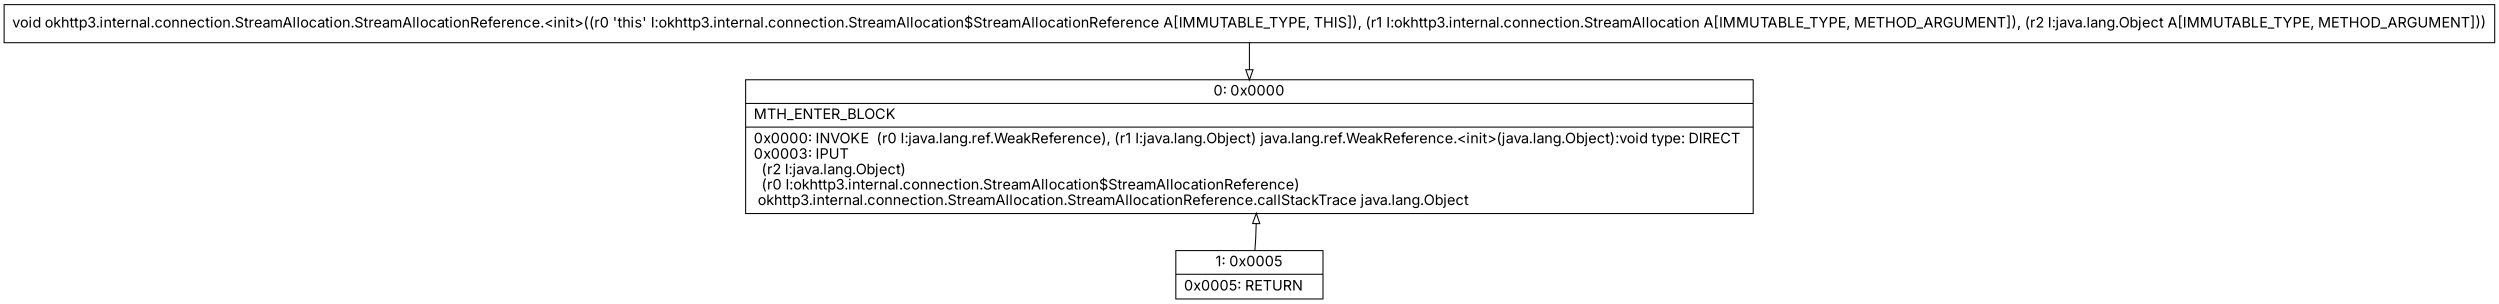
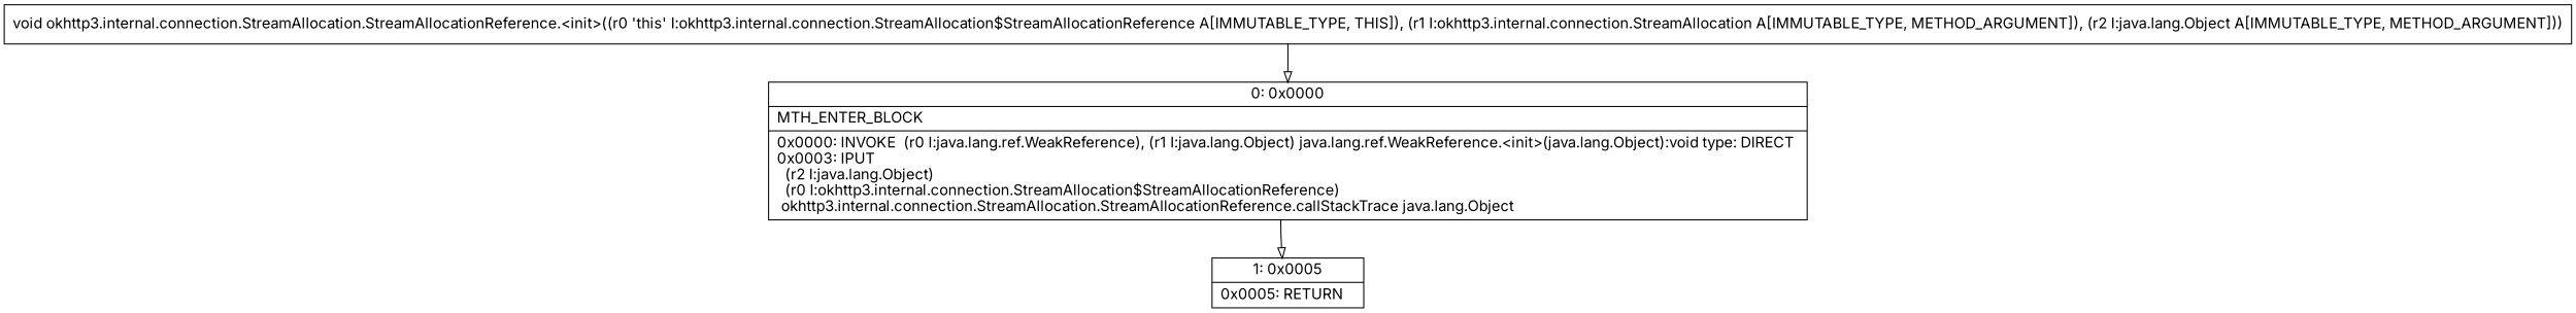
  digraph {
    fontname=Inter
    node [shape=record fontname=Inter]
    edge [arrowhead=onormal fontname=Inter]
    n1 [label="{0\:\ 0x0000|MTH_ENTER_BLOCK\l|0x0000: INVOKE  (r0 I:java.lang.ref.WeakReference), (r1 I:java.lang.Object) java.lang.ref.WeakReference.\<init\>(java.lang.Object):void type: DIRECT \l0x0003: IPUT  \l  (r2 I:java.lang.Object)\l  (r0 I:okhttp3.internal.connection.StreamAllocation$StreamAllocationReference)\l okhttp3.internal.connection.StreamAllocation.StreamAllocationReference.callStackTrace java.lang.Object \l}"]
    n2 [label="{1\:\ 0x0005|0x0005: RETURN   \l}"]
    n3 [label="{void okhttp3.internal.connection.StreamAllocation.StreamAllocationReference.\<init\>((r0 'this' I:okhttp3.internal.connection.StreamAllocation$StreamAllocationReference A[IMMUTABLE_TYPE, THIS]), (r1 I:okhttp3.internal.connection.StreamAllocation A[IMMUTABLE_TYPE, METHOD_ARGUMENT]), (r2 I:java.lang.Object A[IMMUTABLE_TYPE, METHOD_ARGUMENT])) }"]
-   n2 -> n1
+   n1 -> n2
    n3 -> n1
  }
